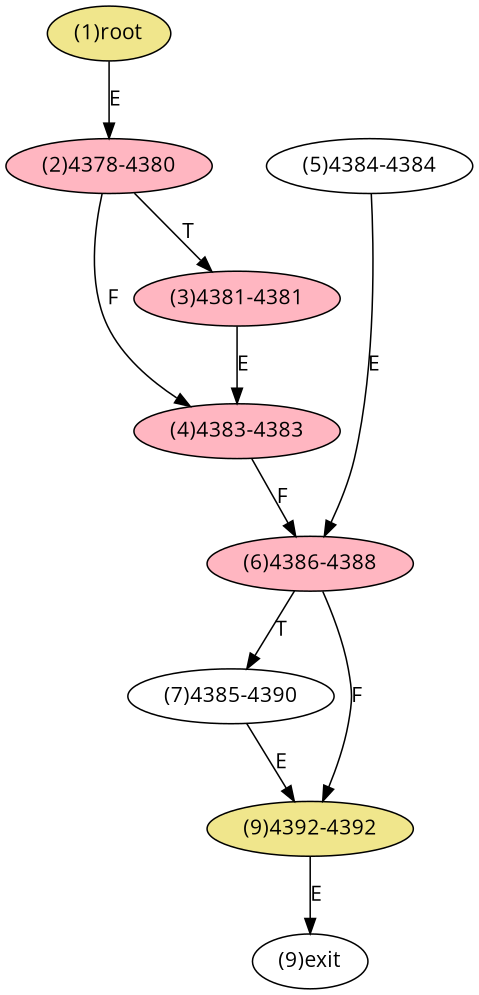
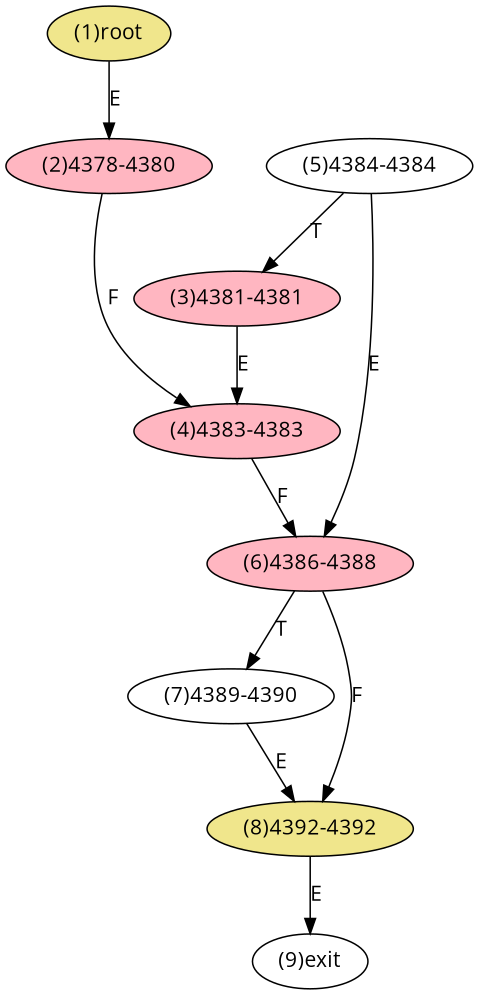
  digraph {
    fontname="Open Sans"
    node [fillcolor=lightpink fontname="Open Sans" style=filled]
    edge [fontname="Open Sans"]
    n1 [fillcolor=khaki label="(1)root"]
    n2 [label="(2)4378-4380"]
    n3 [label="(3)4381-4381"]
    n4 [label="(4)4383-4383"]
    n5 [label="(6)4386-4388"]
    n6 [fillcolor=white label="(5)4384-4384"]
-   n7 [fillcolor=white label="(7)4385-4390"]
-   n8 [fillcolor=khaki label="(9)4392-4392"]
+   n7 [fillcolor=white label="(7)4389-4390"]
+   n8 [fillcolor=khaki label="(8)4392-4392"]
    n9 [fillcolor=white label="(9)exit"]
    n1 -> n2 [label=E]
-   n2 -> n3 [label=T]
+   n6 -> n3 [label=T]
    n2 -> n4 [label=F]
    n3 -> n4 [label=E]
    n4 -> n5 [label=F]
    n5 -> n7 [label=T]
    n5 -> n8 [label=F]
    n6 -> n5 [label=E]
    n7 -> n8 [label=E]
    n8 -> n9 [label=E]
  }
